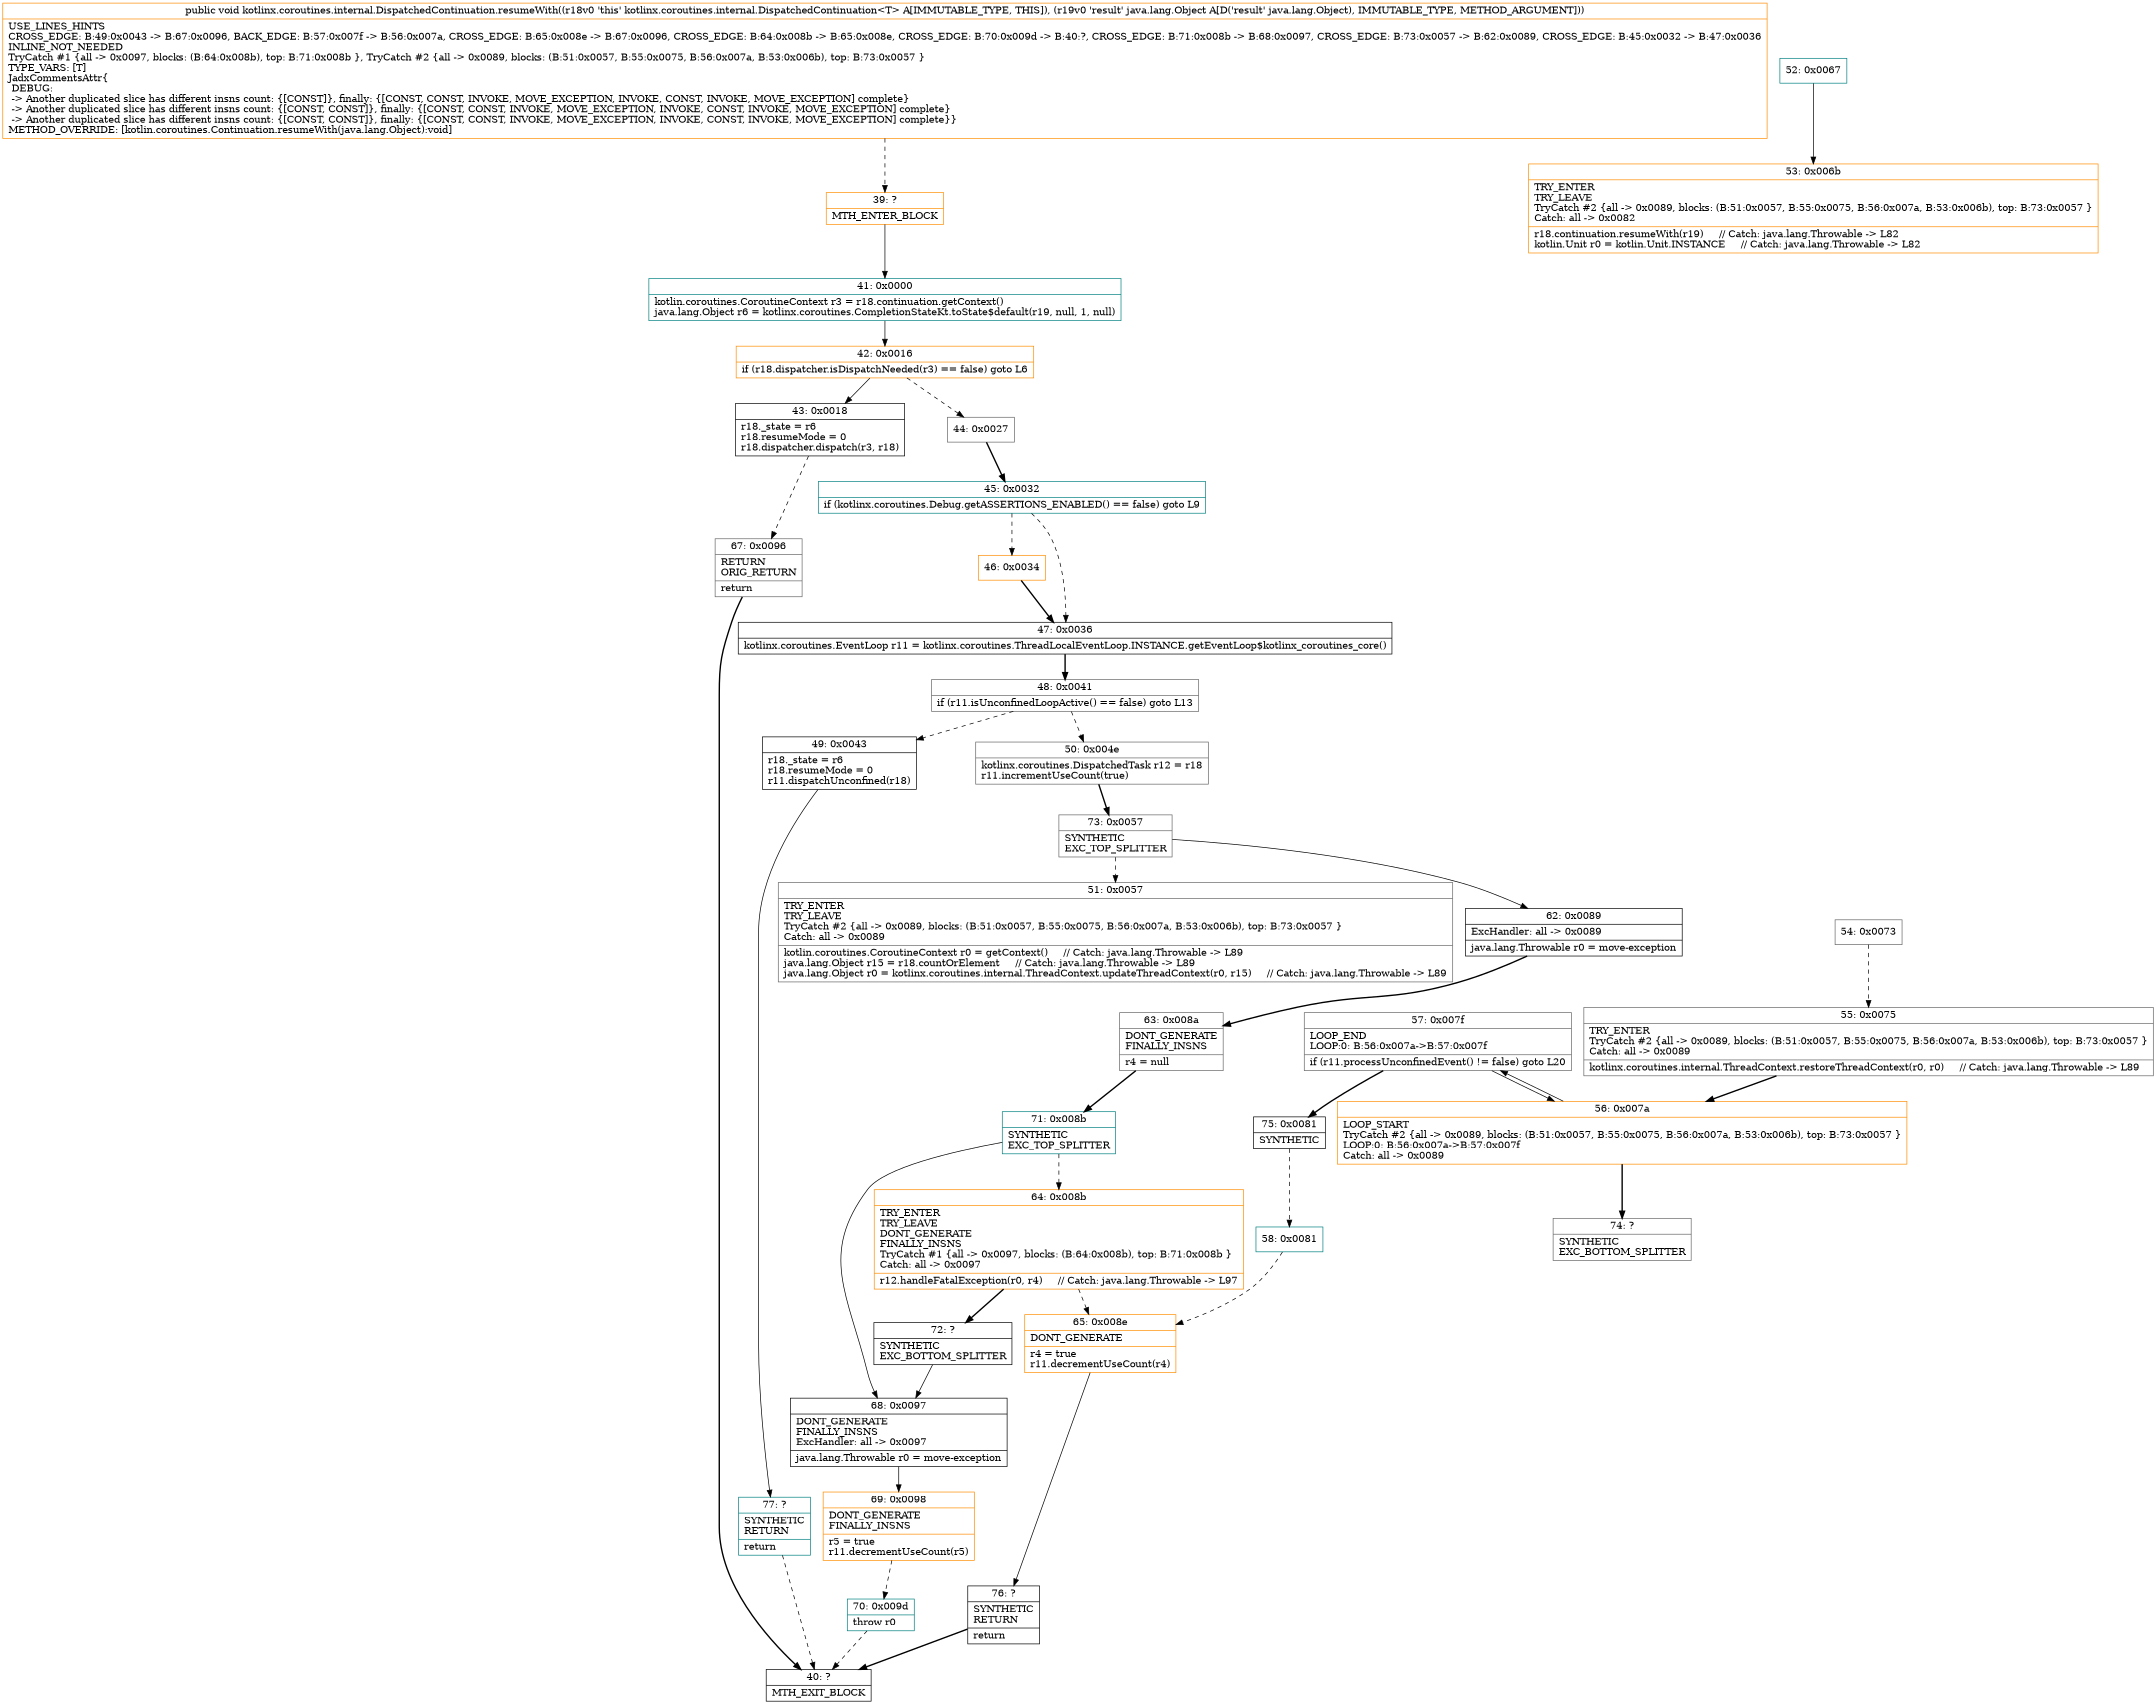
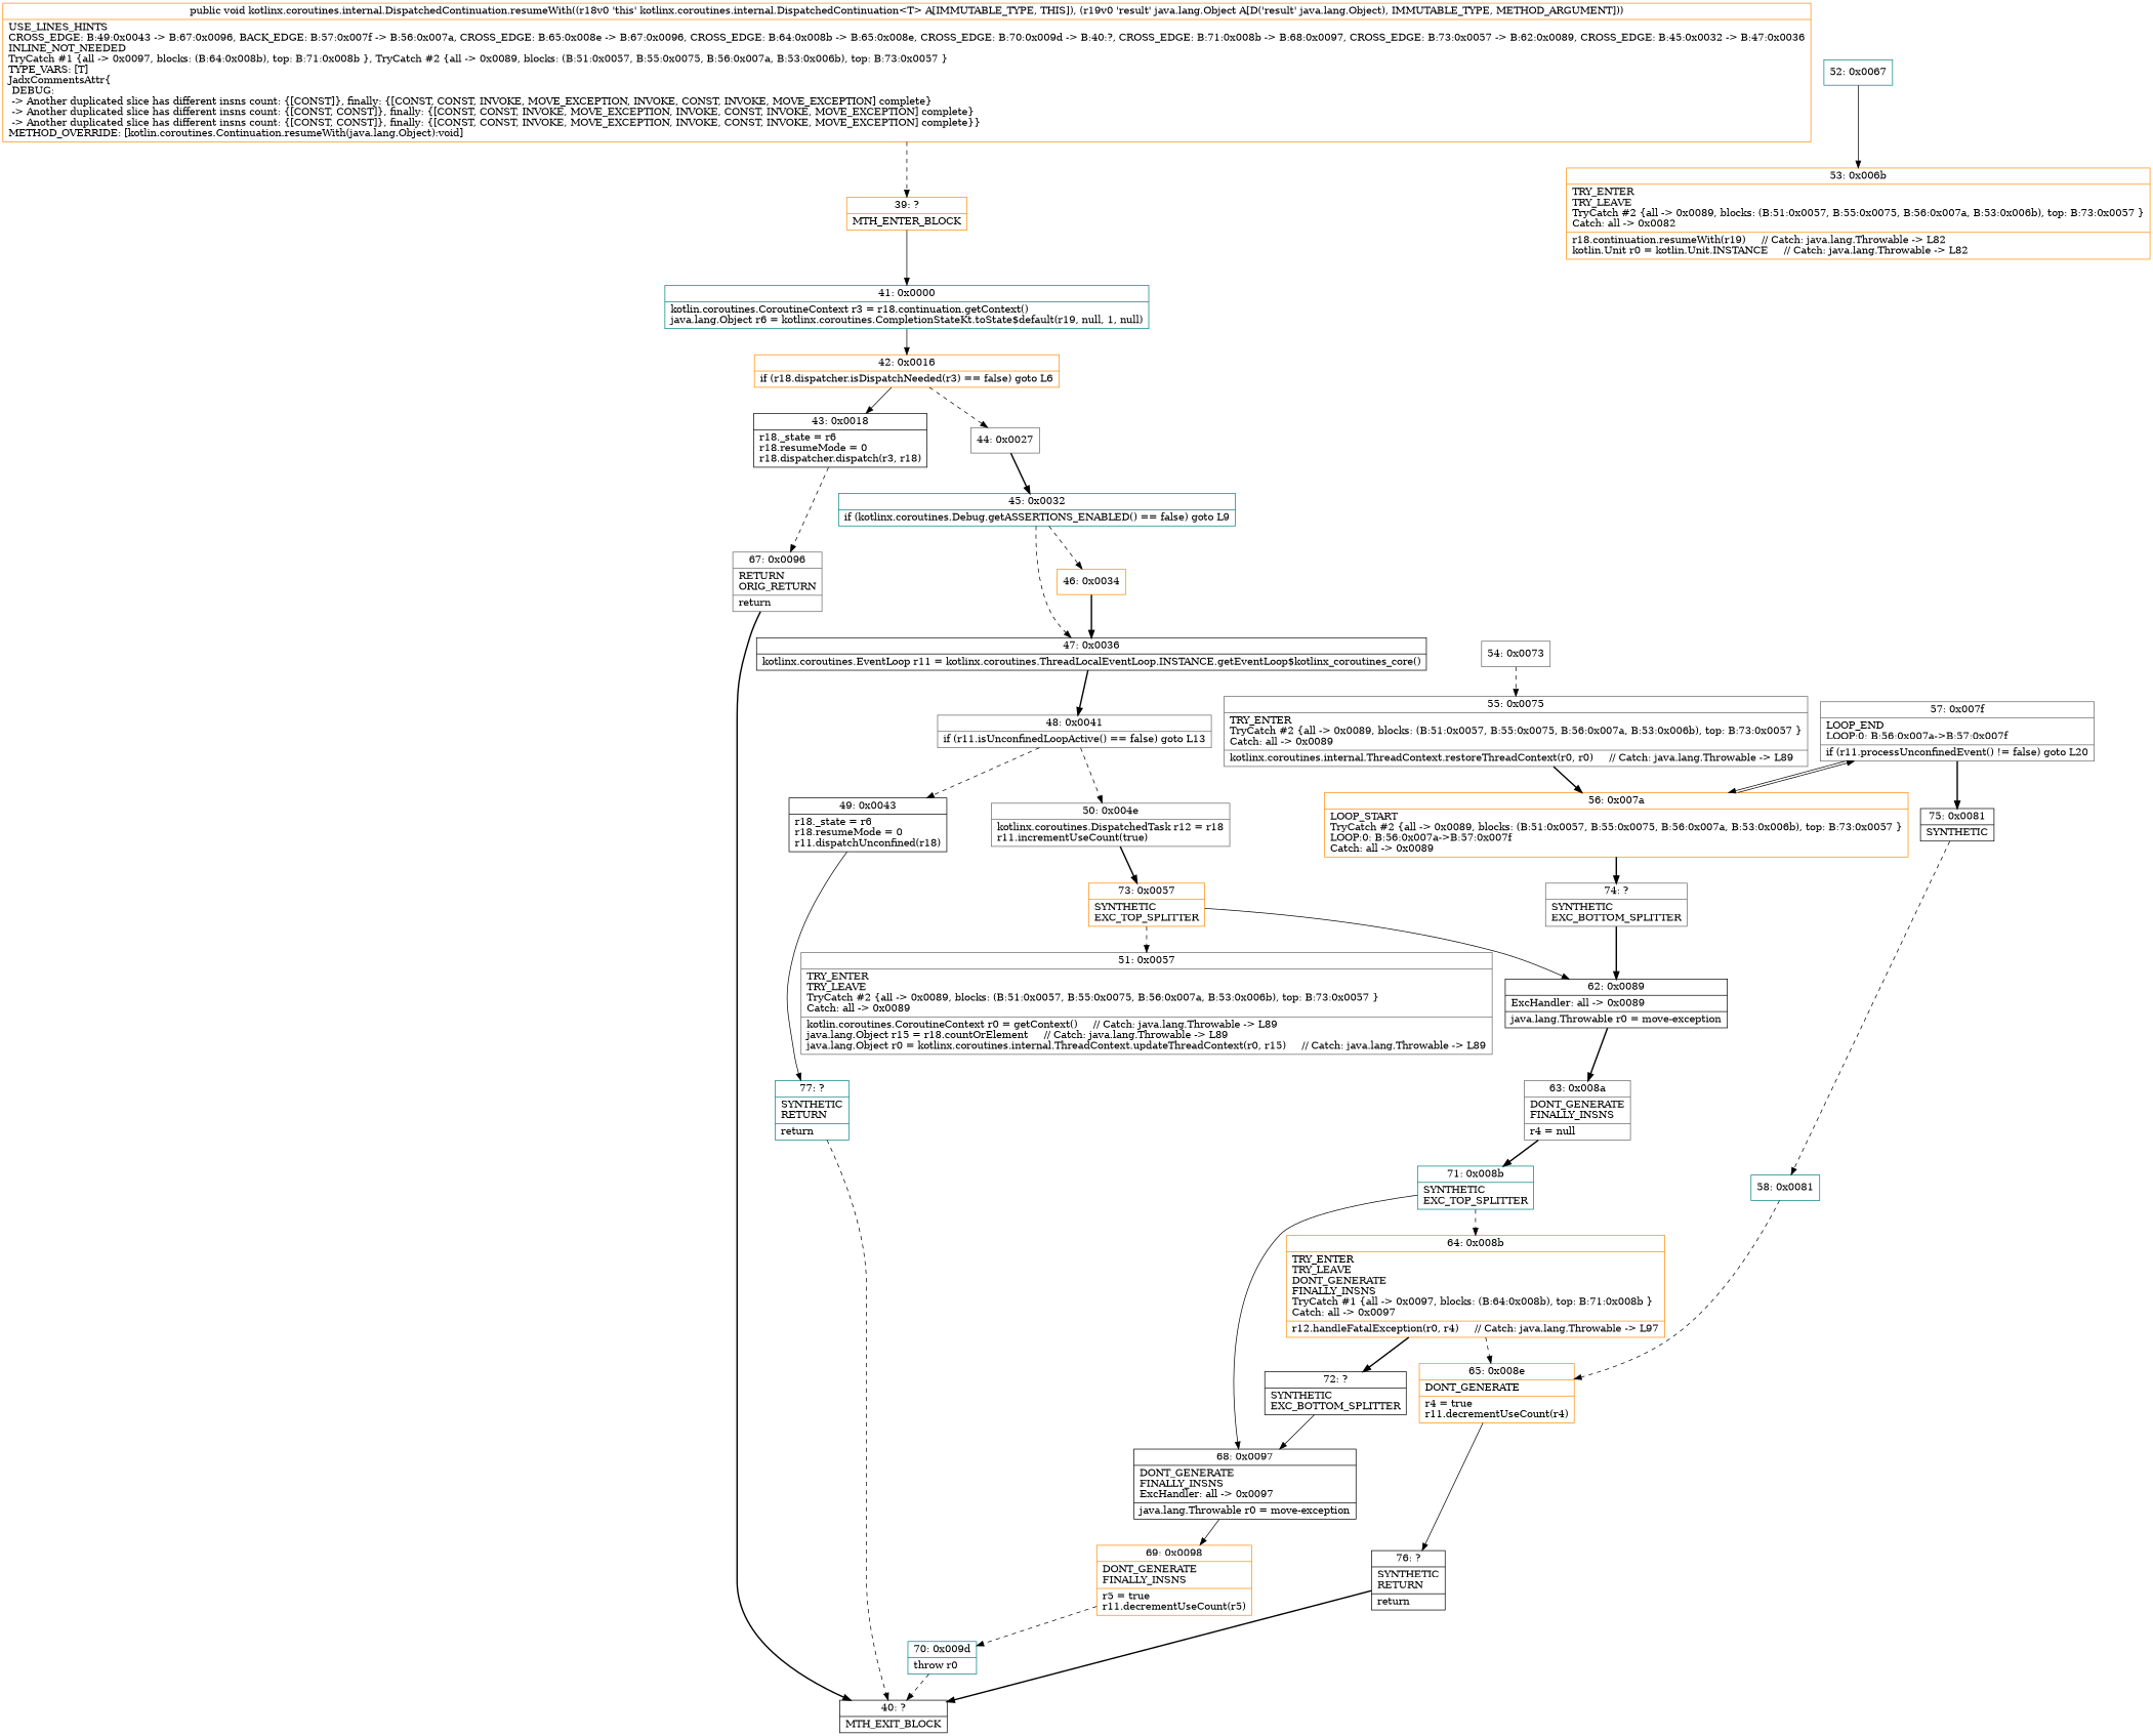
  digraph {
    node [color=gray40 shape=record]
    edge [style=dashed]
    n1 [color=darkorange label="{39\:\ ?|MTH_ENTER_BLOCK\l}"]
    n2 [color=teal label="{41\:\ 0x0000|kotlin.coroutines.CoroutineContext r3 = r18.continuation.getContext()\ljava.lang.Object r6 = kotlinx.coroutines.CompletionStateKt.toState$default(r19, null, 1, null)\l}"]
    n3 [color=darkorange label="{42\:\ 0x0016|if (r18.dispatcher.isDispatchNeeded(r3) == false) goto L6\l}"]
    n4 [color=black label="{43\:\ 0x0018|r18._state = r6\lr18.resumeMode = 0\lr18.dispatcher.dispatch(r3, r18)\l}"]
    n5 [label="{44\:\ 0x0027}"]
    n6 [label="{67\:\ 0x0096|RETURN\lORIG_RETURN\l|return\l}"]
    n7 [color=teal label="{45\:\ 0x0032|if (kotlinx.coroutines.Debug.getASSERTIONS_ENABLED() == false) goto L9\l}"]
    n8 [color=black label="{40\:\ ?|MTH_EXIT_BLOCK\l}"]
    n9 [color=darkorange label="{46\:\ 0x0034}"]
    n10 [color=black label="{47\:\ 0x0036|kotlinx.coroutines.EventLoop r11 = kotlinx.coroutines.ThreadLocalEventLoop.INSTANCE.getEventLoop$kotlinx_coroutines_core()\l}"]
    n11 [label="{48\:\ 0x0041|if (r11.isUnconfinedLoopActive() == false) goto L13\l}"]
    n12 [color=black label="{49\:\ 0x0043|r18._state = r6\lr18.resumeMode = 0\lr11.dispatchUnconfined(r18)\l}"]
    n13 [label="{50\:\ 0x004e|kotlinx.coroutines.DispatchedTask r12 = r18\lr11.incrementUseCount(true)\l}"]
    n14 [color=teal label="{77\:\ ?|SYNTHETIC\lRETURN\l|return\l}"]
-   n15 [label="{73\:\ 0x0057|SYNTHETIC\lEXC_TOP_SPLITTER\l}"]
+   n15 [color=darkorange label="{73\:\ 0x0057|SYNTHETIC\lEXC_TOP_SPLITTER\l}"]
    n16 [label="{51\:\ 0x0057|TRY_ENTER\lTRY_LEAVE\lTryCatch #2 \{all \-\> 0x0089, blocks: (B:51:0x0057, B:55:0x0075, B:56:0x007a, B:53:0x006b), top: B:73:0x0057 \}\lCatch: all \-\> 0x0089\l|kotlin.coroutines.CoroutineContext r0 = getContext()     \/\/ Catch: java.lang.Throwable \-\> L89\ljava.lang.Object r15 = r18.countOrElement     \/\/ Catch: java.lang.Throwable \-\> L89\ljava.lang.Object r0 = kotlinx.coroutines.internal.ThreadContext.updateThreadContext(r0, r15)     \/\/ Catch: java.lang.Throwable \-\> L89\l}"]
    n17 [color=black label="{62\:\ 0x0089|ExcHandler: all \-\> 0x0089\l|java.lang.Throwable r0 = move\-exception\l}"]
    n18 [label="{63\:\ 0x008a|DONT_GENERATE\lFINALLY_INSNS\l|r4 = null\l}"]
    n19 [color=teal label="{52\:\ 0x0067}"]
    n20 [color=darkorange label="{53\:\ 0x006b|TRY_ENTER\lTRY_LEAVE\lTryCatch #2 \{all \-\> 0x0089, blocks: (B:51:0x0057, B:55:0x0075, B:56:0x007a, B:53:0x006b), top: B:73:0x0057 \}\lCatch: all \-\> 0x0082\l|r18.continuation.resumeWith(r19)     \/\/ Catch: java.lang.Throwable \-\> L82\lkotlin.Unit r0 = kotlin.Unit.INSTANCE     \/\/ Catch: java.lang.Throwable \-\> L82\l}"]
    n21 [label="{54\:\ 0x0073}"]
    n22 [label="{55\:\ 0x0075|TRY_ENTER\lTryCatch #2 \{all \-\> 0x0089, blocks: (B:51:0x0057, B:55:0x0075, B:56:0x007a, B:53:0x006b), top: B:73:0x0057 \}\lCatch: all \-\> 0x0089\l|kotlinx.coroutines.internal.ThreadContext.restoreThreadContext(r0, r0)     \/\/ Catch: java.lang.Throwable \-\> L89\l}"]
    n23 [color=darkorange label="{56\:\ 0x007a|LOOP_START\lTryCatch #2 \{all \-\> 0x0089, blocks: (B:51:0x0057, B:55:0x0075, B:56:0x007a, B:53:0x006b), top: B:73:0x0057 \}\lLOOP:0: B:56:0x007a\-\>B:57:0x007f\lCatch: all \-\> 0x0089\l}"]
    n24 [label="{57\:\ 0x007f|LOOP_END\lLOOP:0: B:56:0x007a\-\>B:57:0x007f\l|if (r11.processUnconfinedEvent() != false) goto L20\l}"]
    n25 [label="{74\:\ ?|SYNTHETIC\lEXC_BOTTOM_SPLITTER\l}"]
    n26 [color=black label="{75\:\ 0x0081|SYNTHETIC\l}"]
    n27 [color=teal label="{58\:\ 0x0081}"]
    n28 [color=darkorange label="{65\:\ 0x008e|DONT_GENERATE\l|r4 = true\lr11.decrementUseCount(r4)\l}"]
    n29 [color=black label="{76\:\ ?|SYNTHETIC\lRETURN\l|return\l}"]
    n30 [color=teal label="{71\:\ 0x008b|SYNTHETIC\lEXC_TOP_SPLITTER\l}"]
    n31 [color=darkorange label="{64\:\ 0x008b|TRY_ENTER\lTRY_LEAVE\lDONT_GENERATE\lFINALLY_INSNS\lTryCatch #1 \{all \-\> 0x0097, blocks: (B:64:0x008b), top: B:71:0x008b \}\lCatch: all \-\> 0x0097\l|r12.handleFatalException(r0, r4)     \/\/ Catch: java.lang.Throwable \-\> L97\l}"]
    n32 [color=black label="{68\:\ 0x0097|DONT_GENERATE\lFINALLY_INSNS\lExcHandler: all \-\> 0x0097\l|java.lang.Throwable r0 = move\-exception\l}"]
    n33 [color=black label="{72\:\ ?|SYNTHETIC\lEXC_BOTTOM_SPLITTER\l}"]
    n34 [color=darkorange label="{69\:\ 0x0098|DONT_GENERATE\lFINALLY_INSNS\l|r5 = true\lr11.decrementUseCount(r5)\l}"]
    n35 [color=teal label="{70\:\ 0x009d|throw r0\l}"]
    n36 [color=darkorange label="{public void kotlinx.coroutines.internal.DispatchedContinuation.resumeWith((r18v0 'this' kotlinx.coroutines.internal.DispatchedContinuation\<T\> A[IMMUTABLE_TYPE, THIS]), (r19v0 'result' java.lang.Object A[D('result' java.lang.Object), IMMUTABLE_TYPE, METHOD_ARGUMENT]))  | USE_LINES_HINTS\lCROSS_EDGE: B:49:0x0043 \-\> B:67:0x0096, BACK_EDGE: B:57:0x007f \-\> B:56:0x007a, CROSS_EDGE: B:65:0x008e \-\> B:67:0x0096, CROSS_EDGE: B:64:0x008b \-\> B:65:0x008e, CROSS_EDGE: B:70:0x009d \-\> B:40:?, CROSS_EDGE: B:71:0x008b \-\> B:68:0x0097, CROSS_EDGE: B:73:0x0057 \-\> B:62:0x0089, CROSS_EDGE: B:45:0x0032 \-\> B:47:0x0036\lINLINE_NOT_NEEDED\lTryCatch #1 \{all \-\> 0x0097, blocks: (B:64:0x008b), top: B:71:0x008b \}, TryCatch #2 \{all \-\> 0x0089, blocks: (B:51:0x0057, B:55:0x0075, B:56:0x007a, B:53:0x006b), top: B:73:0x0057 \}\lTYPE_VARS: [T]\lJadxCommentsAttr\{\l DEBUG: \l \-\> Another duplicated slice has different insns count: \{[CONST]\}, finally: \{[CONST, CONST, INVOKE, MOVE_EXCEPTION, INVOKE, CONST, INVOKE, MOVE_EXCEPTION] complete\}\l \-\> Another duplicated slice has different insns count: \{[CONST, CONST]\}, finally: \{[CONST, CONST, INVOKE, MOVE_EXCEPTION, INVOKE, CONST, INVOKE, MOVE_EXCEPTION] complete\}\l \-\> Another duplicated slice has different insns count: \{[CONST, CONST]\}, finally: \{[CONST, CONST, INVOKE, MOVE_EXCEPTION, INVOKE, CONST, INVOKE, MOVE_EXCEPTION] complete\}\}\lMETHOD_OVERRIDE: [kotlin.coroutines.Continuation.resumeWith(java.lang.Object):void]\l}"]
    n1 -> n2 [style=solid]
    n2 -> n3 [style=solid]
    n3 -> n4 [style=solid]
    n3 -> n5
    n4 -> n6
    n5 -> n7 [style=bold]
    n6 -> n8 [style=bold]
    n7 -> n9
    n7 -> n10
    n9 -> n10 [style=bold]
    n10 -> n11 [style=bold]
    n11 -> n12
    n11 -> n13
    n12 -> n14 [style=solid]
    n13 -> n15 [style=bold]
    n14 -> n8
    n15 -> n16
    n15 -> n17 [style=solid]
    n17 -> n18 [style=bold]
    n18 -> n30 [style=bold]
    n19 -> n20 [style=solid]
    n21 -> n22
    n22 -> n23 [style=bold]
    n23 -> n24 [style=solid]
    n23 -> n25 [style=bold]
    n24 -> n23 [style=solid]
    n24 -> n26 [style=bold]
+   n25 -> n17 [style=bold]
    n26 -> n27
    n27 -> n28
    n28 -> n29 [style=solid]
    n29 -> n8 [style=bold]
    n30 -> n31
    n30 -> n32 [style=solid]
    n31 -> n28
    n31 -> n33 [style=bold]
    n32 -> n34 [style=solid]
    n33 -> n32 [style=solid]
    n34 -> n35
    n35 -> n8
    n36 -> n1
  }
